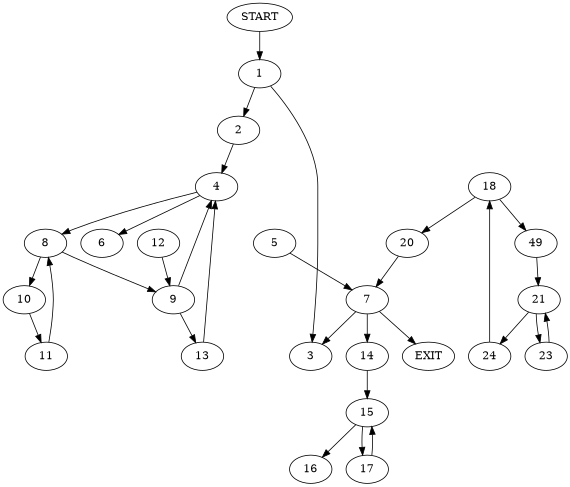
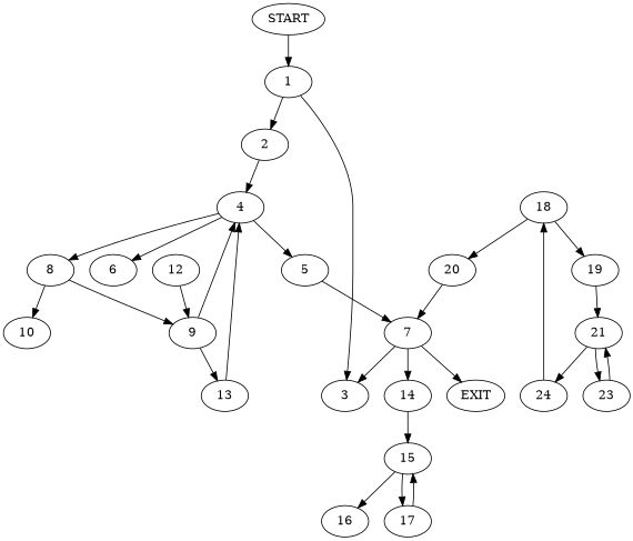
  digraph {
    n1 [label=START]
    1
    2
    3
    n5 [label=EXIT]
    4
    5
    6
    8
    7
    14
    9
    10
    15
    13
-   11
    12
    16
    17
    18
-   19 [label=49]
+   19
    20
    21
    n24 [label=24]
    23
    n1 -> 1
    1 -> 2
    1 -> 3
    2 -> 4
+   4 -> 5
    4 -> 6
    4 -> 8
    5 -> 7
    8 -> 9
    8 -> 10
    7 -> 3
    7 -> n5
    7 -> 14
    14 -> 15
    9 -> 4
    9 -> 13
-   10 -> 11
    15 -> 16
    15 -> 17
    13 -> 4
-   11 -> 8
    12 -> 9
    17 -> 15
    18 -> 19
    18 -> 20
    19 -> 21
    20 -> 7
    21 -> n24
    21 -> 23
    n24 -> 18
    23 -> 21
  }
